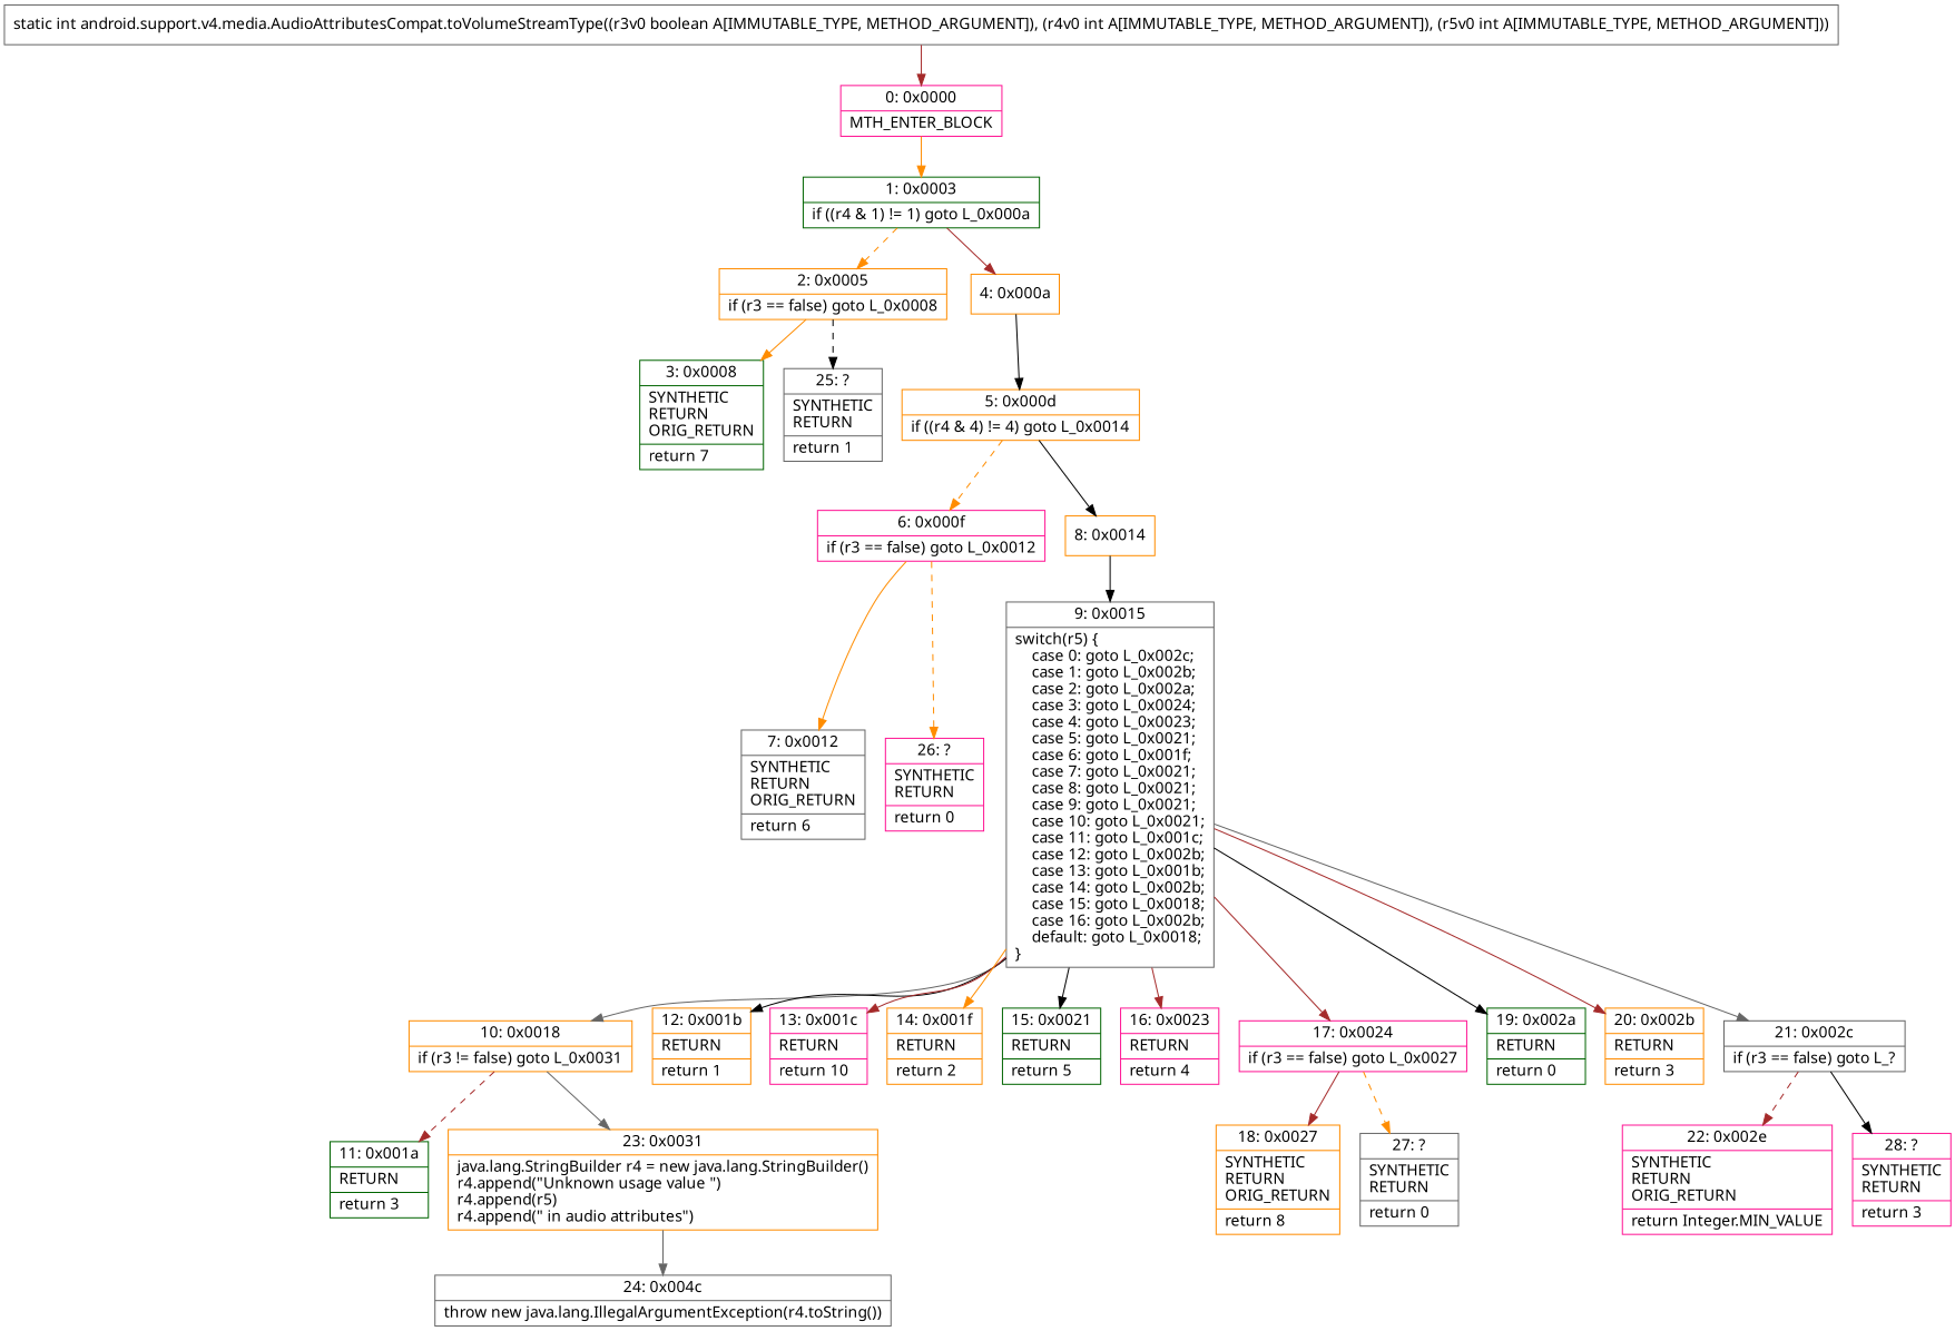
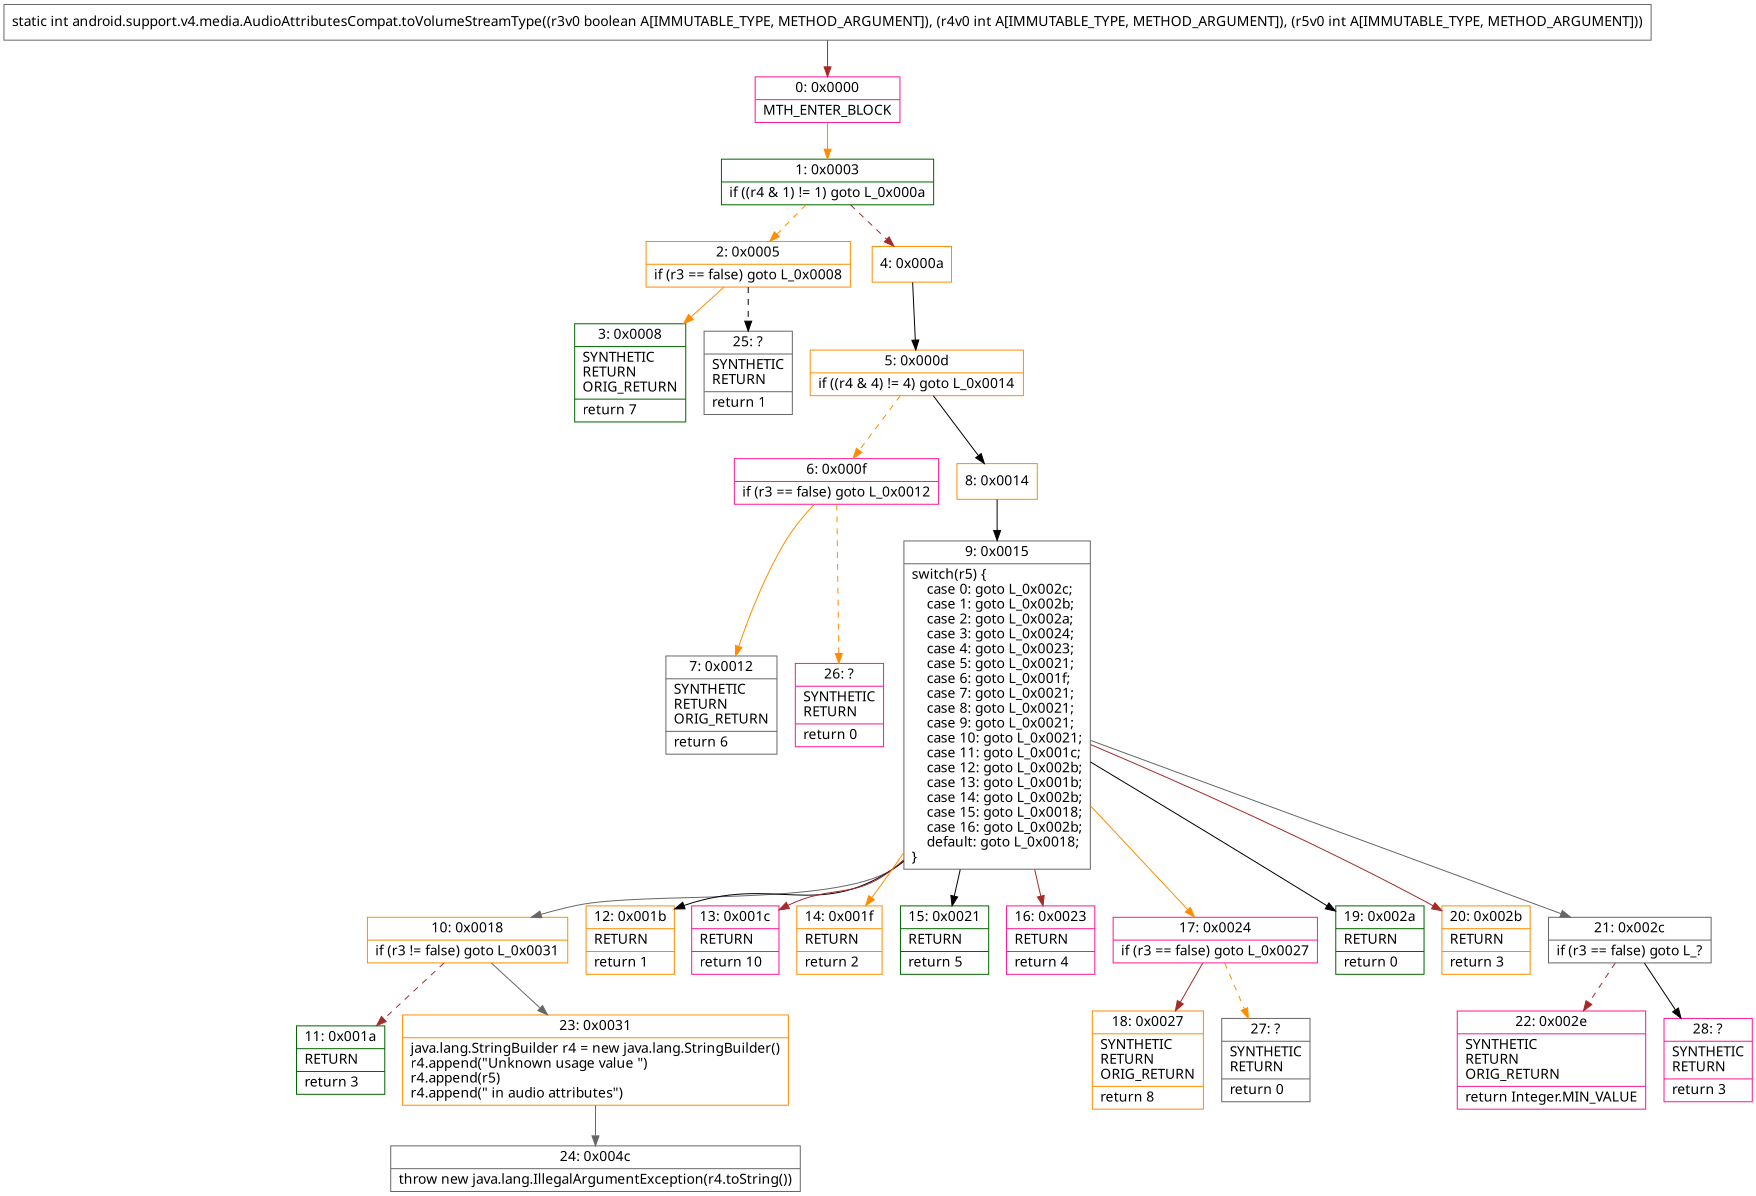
  digraph {
    fontname="Noto Sans"
    node [color=darkorange fontname="Noto Sans" shape=record]
    edge [color=darkorange fontname="Noto Sans"]
    n1 [color=deeppink label="{0\:\ 0x0000|MTH_ENTER_BLOCK\l}"]
    n2 [color=darkgreen label="{1\:\ 0x0003|if ((r4 & 1) != 1) goto L_0x000a\l}"]
    n3 [label="{2\:\ 0x0005|if (r3 == false) goto L_0x0008\l}"]
    n4 [label="{4\:\ 0x000a}"]
    n5 [color=darkgreen label="{3\:\ 0x0008|SYNTHETIC\lRETURN\lORIG_RETURN\l|return 7\l}"]
    n6 [color=gray40 label="{25\:\ ?|SYNTHETIC\lRETURN\l|return 1\l}"]
    n7 [label="{5\:\ 0x000d|if ((r4 & 4) != 4) goto L_0x0014\l}"]
    n8 [color=deeppink label="{6\:\ 0x000f|if (r3 == false) goto L_0x0012\l}"]
    n9 [label="{8\:\ 0x0014}"]
    n10 [color=gray40 label="{7\:\ 0x0012|SYNTHETIC\lRETURN\lORIG_RETURN\l|return 6\l}"]
    n11 [color=deeppink label="{26\:\ ?|SYNTHETIC\lRETURN\l|return 0\l}"]
    n12 [color=gray40 label="{9\:\ 0x0015|switch(r5) \{\l    case 0: goto L_0x002c;\l    case 1: goto L_0x002b;\l    case 2: goto L_0x002a;\l    case 3: goto L_0x0024;\l    case 4: goto L_0x0023;\l    case 5: goto L_0x0021;\l    case 6: goto L_0x001f;\l    case 7: goto L_0x0021;\l    case 8: goto L_0x0021;\l    case 9: goto L_0x0021;\l    case 10: goto L_0x0021;\l    case 11: goto L_0x001c;\l    case 12: goto L_0x002b;\l    case 13: goto L_0x001b;\l    case 14: goto L_0x002b;\l    case 15: goto L_0x0018;\l    case 16: goto L_0x002b;\l    default: goto L_0x0018;\l\}\l}"]
    n13 [label="{10\:\ 0x0018|if (r3 != false) goto L_0x0031\l}"]
    n14 [label="{12\:\ 0x001b|RETURN\l|return 1\l}"]
    n15 [color=deeppink label="{13\:\ 0x001c|RETURN\l|return 10\l}"]
    n16 [label="{14\:\ 0x001f|RETURN\l|return 2\l}"]
    n17 [color=darkgreen label="{15\:\ 0x0021|RETURN\l|return 5\l}"]
    n18 [color=deeppink label="{16\:\ 0x0023|RETURN\l|return 4\l}"]
    n19 [color=deeppink label="{17\:\ 0x0024|if (r3 == false) goto L_0x0027\l}"]
    n20 [color=darkgreen label="{19\:\ 0x002a|RETURN\l|return 0\l}"]
    n21 [label="{20\:\ 0x002b|RETURN\l|return 3\l}"]
    n22 [color=gray40 label="{21\:\ 0x002c|if (r3 == false) goto L_?\l}"]
    n23 [color=darkgreen label="{11\:\ 0x001a|RETURN\l|return 3\l}"]
    n24 [label="{23\:\ 0x0031|java.lang.StringBuilder r4 = new java.lang.StringBuilder()\lr4.append(\"Unknown usage value \")\lr4.append(r5)\lr4.append(\" in audio attributes\")\l}"]
    n25 [label="{18\:\ 0x0027|SYNTHETIC\lRETURN\lORIG_RETURN\l|return 8\l}"]
    n26 [color=gray40 label="{27\:\ ?|SYNTHETIC\lRETURN\l|return 0\l}"]
    n27 [color=deeppink label="{22\:\ 0x002e|SYNTHETIC\lRETURN\lORIG_RETURN\l|return Integer.MIN_VALUE\l}"]
    n28 [color=deeppink label="{28\:\ ?|SYNTHETIC\lRETURN\l|return 3\l}"]
    n29 [color=gray40 label="{24\:\ 0x004c|throw new java.lang.IllegalArgumentException(r4.toString())\l}"]
    n30 [color=gray40 label="{static int android.support.v4.media.AudioAttributesCompat.toVolumeStreamType((r3v0 boolean A[IMMUTABLE_TYPE, METHOD_ARGUMENT]), (r4v0 int A[IMMUTABLE_TYPE, METHOD_ARGUMENT]), (r5v0 int A[IMMUTABLE_TYPE, METHOD_ARGUMENT])) }"]
    n1 -> n2
    n2 -> n3 [style=dashed]
-   n2 -> n4 [color=brown]
+   n2 -> n4 [color=brown style=dashed]
    n3 -> n5
    n3 -> n6 [color=black style=dashed]
    n4 -> n7 [color=black]
    n7 -> n8 [style=dashed]
    n7 -> n9 [color=black]
    n8 -> n10
    n8 -> n11 [style=dashed]
    n9 -> n12 [color=black]
    n12 -> n13 [color=gray40]
    n12 -> n14 [color=black]
    n12 -> n15 [color=brown]
    n12 -> n16
    n12 -> n17 [color=black]
    n12 -> n18 [color=brown]
-   n12 -> n19 [color=brown]
+   n12 -> n19
    n12 -> n20 [color=black]
    n12 -> n21 [color=brown]
    n12 -> n22 [color=gray40]
    n13 -> n23 [color=brown style=dashed]
    n13 -> n24 [color=gray40]
    n19 -> n25 [color=brown]
    n19 -> n26 [style=dashed]
    n22 -> n27 [color=brown style=dashed]
    n22 -> n28 [color=black]
    n24 -> n29 [color=gray40]
    n30 -> n1 [color=brown]
  }
